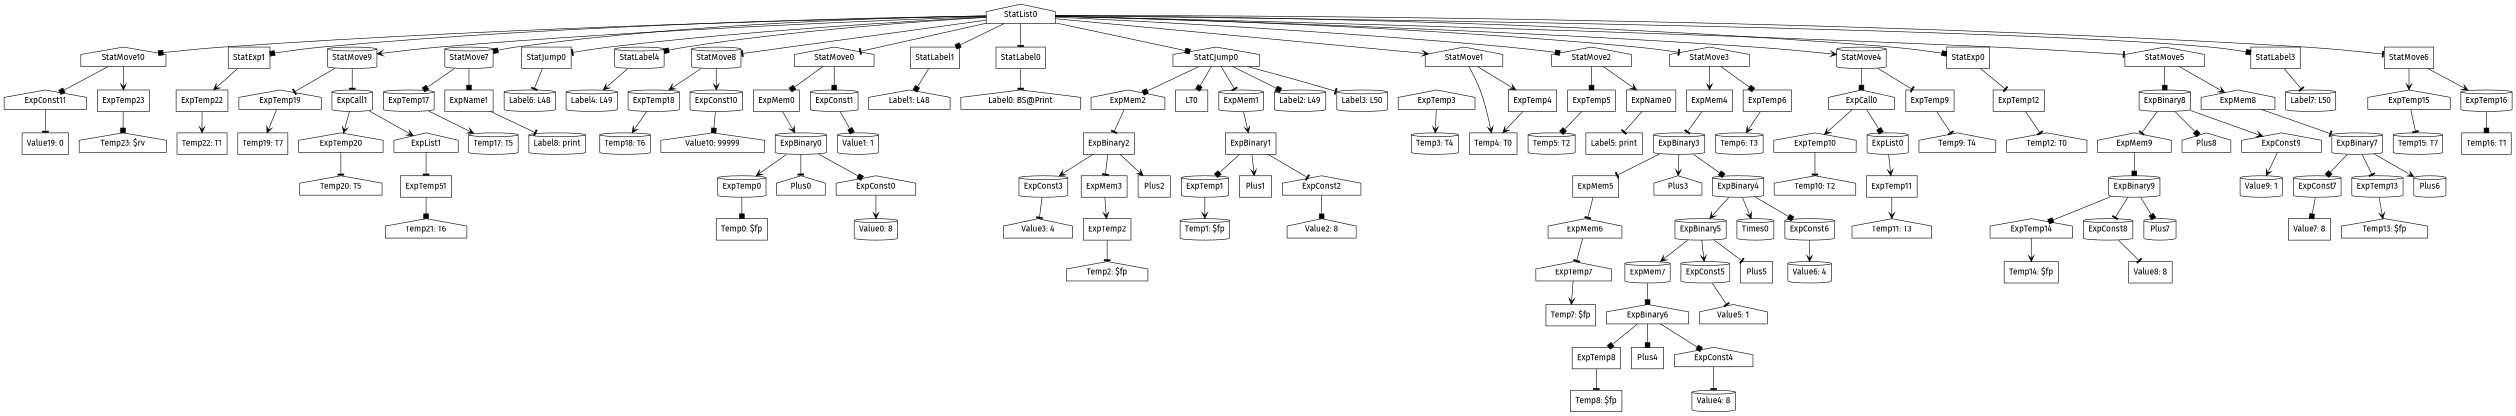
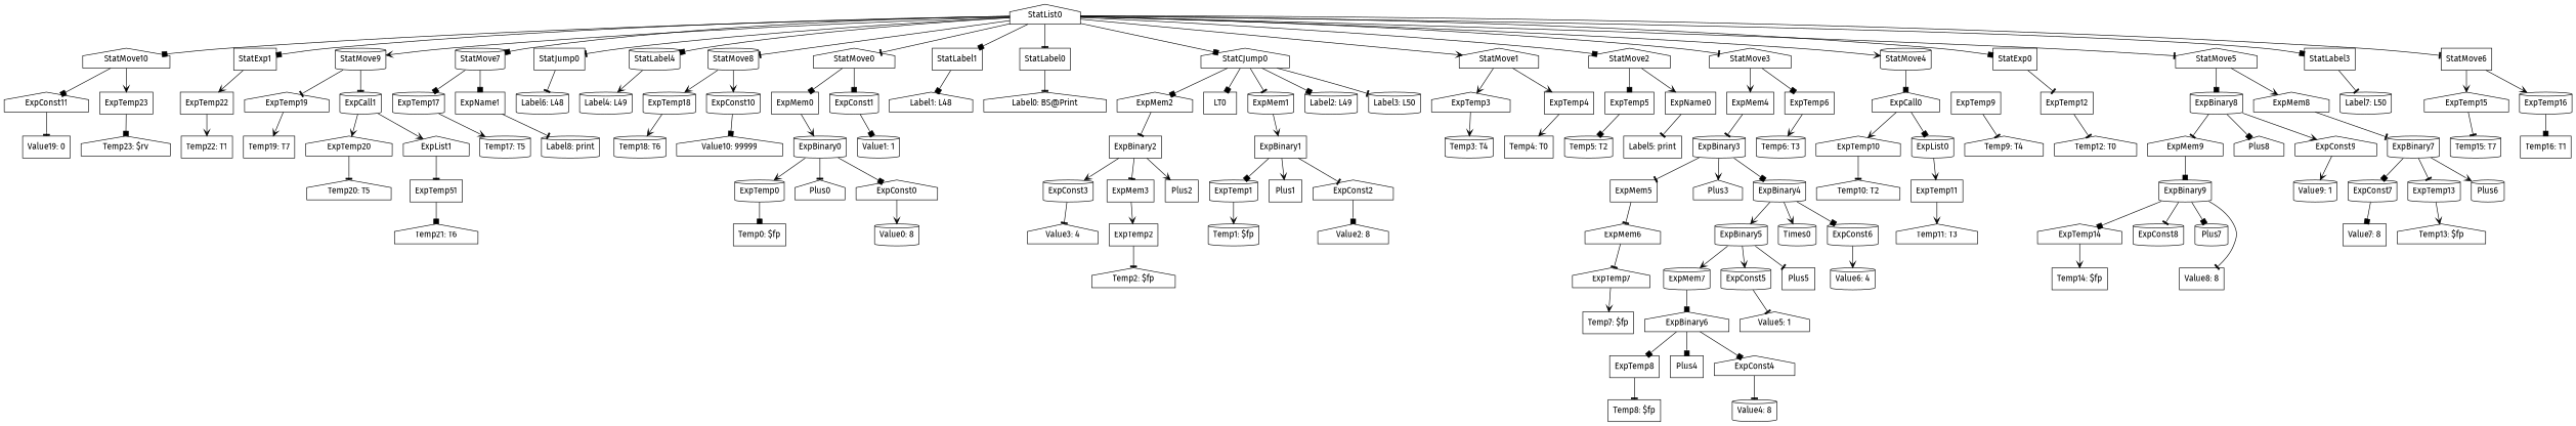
  digraph {
    fontname="Fira Sans"
    ordering=out
    node [fontname="Fira Sans" shape=cylinder]
    edge [arrowhead=vee fontname="Fira Sans"]
    ExpConst11 [shape=house]
    n2 [label="Value19: 0" shape=box]
    StatMove10 [shape=house]
    ExpTemp23 [shape=box]
    "Temp23: $rv" [shape=house]
    StatExp1 [shape=box]
    ExpTemp22 [shape=box]
    "Temp22: T1" [shape=box]
    ExpTemp20 [shape=house]
    "Temp20: T5" [shape=house]
    ExpTemp19 [shape=house]
    StatMove9
    ExpCall1
    "Temp19: T7" [shape=box]
    ExpList1 [shape=house]
    n16 [label=ExpTemp51 shape=box]
    StatMove7
    ExpTemp17
    ExpName1 [shape=box]
    "Temp17: T5"
    "Label8: print"
    "Temp21: T6" [shape=house]
    ExpTemp15 [shape=house]
    "Temp15: T7"
    StatJump0 [shape=box]
    "Label6: L48"
    ExpMem9 [shape=house]
    ExpBinary8
    Plus8 [shape=house]
    ExpConst9 [shape=house]
    ExpBinary9
    "Value9: 1"
    ExpTemp14 [shape=house]
    ExpConst8
    Plus7
    "Temp14: $fp" [shape=box]
    ExpMem8 [shape=house]
    ExpBinary7
    ExpConst7
    ExpTemp13
    Plus6
    "Value7: 8" [shape=box]
    "Temp13: $fp" [shape=house]
    ExpTemp3 [shape=house]
    "Temp3: T4"
    n46 [label=StatLabel4]
    "Label4: L49"
    ExpTemp2 [shape=box]
    "Temp2: $fp" [shape=house]
    ExpTemp10 [shape=house]
    "Temp10: T2" [shape=house]
    "Value3: 4" [shape=house]
    ExpConst3
    ExpTemp1
    "Temp1: $fp"
    ExpTemp5 [shape=box]
    "Temp5: T2"
    ExpBinary0
    ExpTemp0
    Plus0 [shape=house]
    ExpConst0 [shape=house]
    "Temp0: $fp" [shape=box]
    "Value0: 8"
    ExpMem4 [shape=box]
    ExpBinary3
    ExpMem5 [shape=box]
    Plus3 [shape=house]
    ExpBinary4
    ExpMem6 [shape=house]
    ExpBinary5
    Times0
    ExpConst6
    StatMove8
    ExpTemp18
    ExpConst10
    "Temp18: T6"
    "Value10: 99999" [shape=house]
    StatMove0 [shape=house]
    ExpMem0 [shape=box]
    ExpConst1
    "Value1: 1"
    ExpTemp12 [shape=box]
    "Temp12: T0" [shape=house]
    ExpMem2 [shape=house]
    ExpBinary2 [shape=box]
    ExpMem3 [shape=box]
    Plus2 [shape=box]
    StatLabel1 [shape=box]
    "Label1: L48" [shape=house]
    ExpCall0 [shape=house]
    ExpList0
    ExpTemp11 [shape=box]
    "Temp11: T3" [shape=house]
    ExpBinary6 [shape=house]
    ExpMem7
    ExpTemp8 [shape=box]
    Plus4 [shape=box]
    ExpConst4 [shape=house]
    "Temp8: $fp" [shape=box]
    "Value4: 8"
    StatList0 [shape=house]
    StatLabel0 [shape=box]
    StatCJump0 [shape=house]
    StatMove1 [shape=house]
    StatMove2 [shape=house]
    StatMove3 [shape=house]
    StatMove4
    StatExp0 [shape=box]
    StatMove5 [shape=house]
    StatLabel3 [shape=box]
    StatMove6 [shape=box]
    "Label0: BS@Print" [shape=house]
    LT0 [shape=box]
    ExpMem1
    "Label2: L49"
    "Label3: L50"
    ExpTemp4 [shape=box]
    ExpName0 [shape=box]
    ExpTemp6 [shape=box]
    ExpTemp9 [shape=box]
    "Label7: L50"
    ExpTemp16
    ExpBinary1 [shape=box]
    "Temp4: T0" [shape=box]
    "Label5: print" [shape=box]
    "Temp6: T3"
    "Temp9: T4" [shape=house]
    "Temp16: T1" [shape=box]
    Plus1 [shape=box]
    ExpConst2 [shape=house]
    "Value2: 8" [shape=house]
    ExpTemp7 [shape=house]
    "Temp7: $fp" [shape=box]
    ExpConst5
    Plus5 [shape=box]
    "Value6: 4"
    "Value5: 1" [shape=house]
    "Value8: 8" [shape=box]
    ExpConst11 -> n2 [arrowhead=tee]
    StatMove10 -> ExpConst11 [arrowhead=box]
    StatMove10 -> ExpTemp23
    ExpTemp23 -> "Temp23: $rv" [arrowhead=box]
    StatExp1 -> ExpTemp22
    ExpTemp22 -> "Temp22: T1"
    ExpTemp20 -> "Temp20: T5" [arrowhead=tee]
    ExpTemp19 -> "Temp19: T7"
    StatMove9 -> ExpTemp19 [arrowhead=tee]
    StatMove9 -> ExpCall1 [arrowhead=tee]
    ExpCall1 -> ExpTemp20
    ExpCall1 -> ExpList1
    ExpList1 -> n16 [arrowhead=tee]
    n16 -> "Temp21: T6" [arrowhead=box]
    StatMove7 -> ExpTemp17 [arrowhead=box]
    StatMove7 -> ExpName1 [arrowhead=box]
    ExpTemp17 -> "Temp17: T5"
    ExpName1 -> "Label8: print" [arrowhead=tee]
    ExpTemp15 -> "Temp15: T7" [arrowhead=tee]
    StatJump0 -> "Label6: L48" [arrowhead=tee]
    ExpMem9 -> ExpBinary9 [arrowhead=box]
    ExpBinary8 -> ExpMem9 [arrowhead=tee]
    ExpBinary8 -> Plus8 [arrowhead=box]
    ExpBinary8 -> ExpConst9
    ExpConst9 -> "Value9: 1"
    ExpBinary9 -> ExpTemp14 [arrowhead=box]
    ExpBinary9 -> ExpConst8 [arrowhead=tee]
    ExpBinary9 -> Plus7 [arrowhead=box]
    ExpTemp14 -> "Temp14: $fp"
-   ExpConst8 -> "Value8: 8" [arrowhead=tee]
+   ExpBinary9 -> "Value8: 8" [arrowhead=tee]
    ExpMem8 -> ExpBinary7 [arrowhead=tee]
    ExpBinary7 -> ExpConst7 [arrowhead=box]
    ExpBinary7 -> ExpTemp13 [arrowhead=tee]
    ExpBinary7 -> Plus6
    ExpConst7 -> "Value7: 8" [arrowhead=box]
    ExpTemp13 -> "Temp13: $fp"
    ExpTemp3 -> "Temp3: T4"
    n46 -> "Label4: L49"
    ExpTemp2 -> "Temp2: $fp" [arrowhead=tee]
    ExpTemp10 -> "Temp10: T2" [arrowhead=tee]
    ExpConst3 -> "Value3: 4" [arrowhead=tee]
    ExpTemp1 -> "Temp1: $fp"
    ExpTemp5 -> "Temp5: T2" [arrowhead=box]
    ExpBinary0 -> ExpTemp0
    ExpBinary0 -> Plus0 [arrowhead=tee]
    ExpBinary0 -> ExpConst0 [arrowhead=box]
    ExpTemp0 -> "Temp0: $fp" [arrowhead=box]
    ExpConst0 -> "Value0: 8"
    ExpMem4 -> ExpBinary3 [arrowhead=tee]
    ExpBinary3 -> ExpMem5 [arrowhead=tee]
    ExpBinary3 -> Plus3
    ExpBinary3 -> ExpBinary4 [arrowhead=box]
    ExpMem5 -> ExpMem6 [arrowhead=tee]
    ExpBinary4 -> ExpBinary5
    ExpBinary4 -> Times0
    ExpBinary4 -> ExpConst6 [arrowhead=box]
    ExpMem6 -> ExpTemp7 [arrowhead=tee]
    ExpBinary5 -> ExpMem7
    ExpBinary5 -> ExpConst5
    ExpBinary5 -> Plus5 [arrowhead=tee]
    ExpConst6 -> "Value6: 4"
    StatMove8 -> ExpTemp18
    StatMove8 -> ExpConst10
    ExpTemp18 -> "Temp18: T6"
    ExpConst10 -> "Value10: 99999" [arrowhead=box]
    StatMove0 -> ExpMem0 [arrowhead=box]
    StatMove0 -> ExpConst1 [arrowhead=box]
    ExpMem0 -> ExpBinary0
    ExpConst1 -> "Value1: 1" [arrowhead=box]
    ExpTemp12 -> "Temp12: T0" [arrowhead=tee]
    ExpMem2 -> ExpBinary2 [arrowhead=tee]
    ExpBinary2 -> ExpConst3
    ExpBinary2 -> ExpMem3 [arrowhead=tee]
    ExpBinary2 -> Plus2
    ExpMem3 -> ExpTemp2
    StatLabel1 -> "Label1: L48" [arrowhead=box]
    ExpCall0 -> ExpTemp10
    ExpCall0 -> ExpList0 [arrowhead=box]
    ExpList0 -> ExpTemp11
    ExpTemp11 -> "Temp11: T3"
    ExpBinary6 -> ExpTemp8 [arrowhead=box]
    ExpBinary6 -> Plus4 [arrowhead=box]
    ExpBinary6 -> ExpConst4 [arrowhead=box]
    ExpMem7 -> ExpBinary6 [arrowhead=box]
    ExpTemp8 -> "Temp8: $fp" [arrowhead=tee]
    ExpConst4 -> "Value4: 8" [arrowhead=tee]
    StatList0 -> StatMove10 [arrowhead=box]
    StatList0 -> StatExp1 [arrowhead=box]
    StatList0 -> StatMove9
    StatList0 -> StatMove7 [arrowhead=box]
    StatList0 -> StatJump0 [arrowhead=tee]
    StatList0 -> n46 [arrowhead=box]
    StatList0 -> StatMove8 [arrowhead=tee]
    StatList0 -> StatMove0 [arrowhead=tee]
    StatList0 -> StatLabel1 [arrowhead=box]
    StatList0 -> StatLabel0 [arrowhead=tee]
    StatList0 -> StatCJump0 [arrowhead=box]
    StatList0 -> StatMove1
    StatList0 -> StatMove2 [arrowhead=box]
    StatList0 -> StatMove3 [arrowhead=tee]
    StatList0 -> StatMove4
    StatList0 -> StatExp0 [arrowhead=box]
    StatList0 -> StatMove5 [arrowhead=tee]
    StatList0 -> StatLabel3 [arrowhead=box]
    StatList0 -> StatMove6 [arrowhead=tee]
    StatLabel0 -> "Label0: BS@Print" [arrowhead=tee]
    StatCJump0 -> ExpMem2 [arrowhead=box]
    StatCJump0 -> LT0 [arrowhead=box]
    StatCJump0 -> ExpMem1 [arrowhead=tee]
    StatCJump0 -> "Label2: L49" [arrowhead=box]
    StatCJump0 -> "Label3: L50" [arrowhead=tee]
-   StatMove1 -> "Temp4: T0"
+   StatMove1 -> ExpTemp3
    StatMove1 -> ExpTemp4
    StatMove2 -> ExpTemp5 [arrowhead=box]
    StatMove2 -> ExpName0
    StatMove3 -> ExpMem4
    StatMove3 -> ExpTemp6 [arrowhead=box]
    StatMove4 -> ExpCall0 [arrowhead=box]
-   StatMove4 -> ExpTemp9 [arrowhead=tee]
    StatExp0 -> ExpTemp12 [arrowhead=tee]
    StatMove5 -> ExpBinary8 [arrowhead=box]
    StatMove5 -> ExpMem8
    StatLabel3 -> "Label7: L50" [arrowhead=tee]
    StatMove6 -> ExpTemp15
    StatMove6 -> ExpTemp16
    ExpMem1 -> ExpBinary1
    ExpTemp4 -> "Temp4: T0"
    ExpName0 -> "Label5: print" [arrowhead=tee]
    ExpTemp6 -> "Temp6: T3"
    ExpTemp9 -> "Temp9: T4" [arrowhead=tee]
    ExpTemp16 -> "Temp16: T1" [arrowhead=box]
    ExpBinary1 -> ExpTemp1 [arrowhead=box]
    ExpBinary1 -> Plus1
    ExpBinary1 -> ExpConst2 [arrowhead=tee]
    ExpConst2 -> "Value2: 8" [arrowhead=box]
    ExpTemp7 -> "Temp7: $fp"
    ExpConst5 -> "Value5: 1" [arrowhead=tee]
  }
